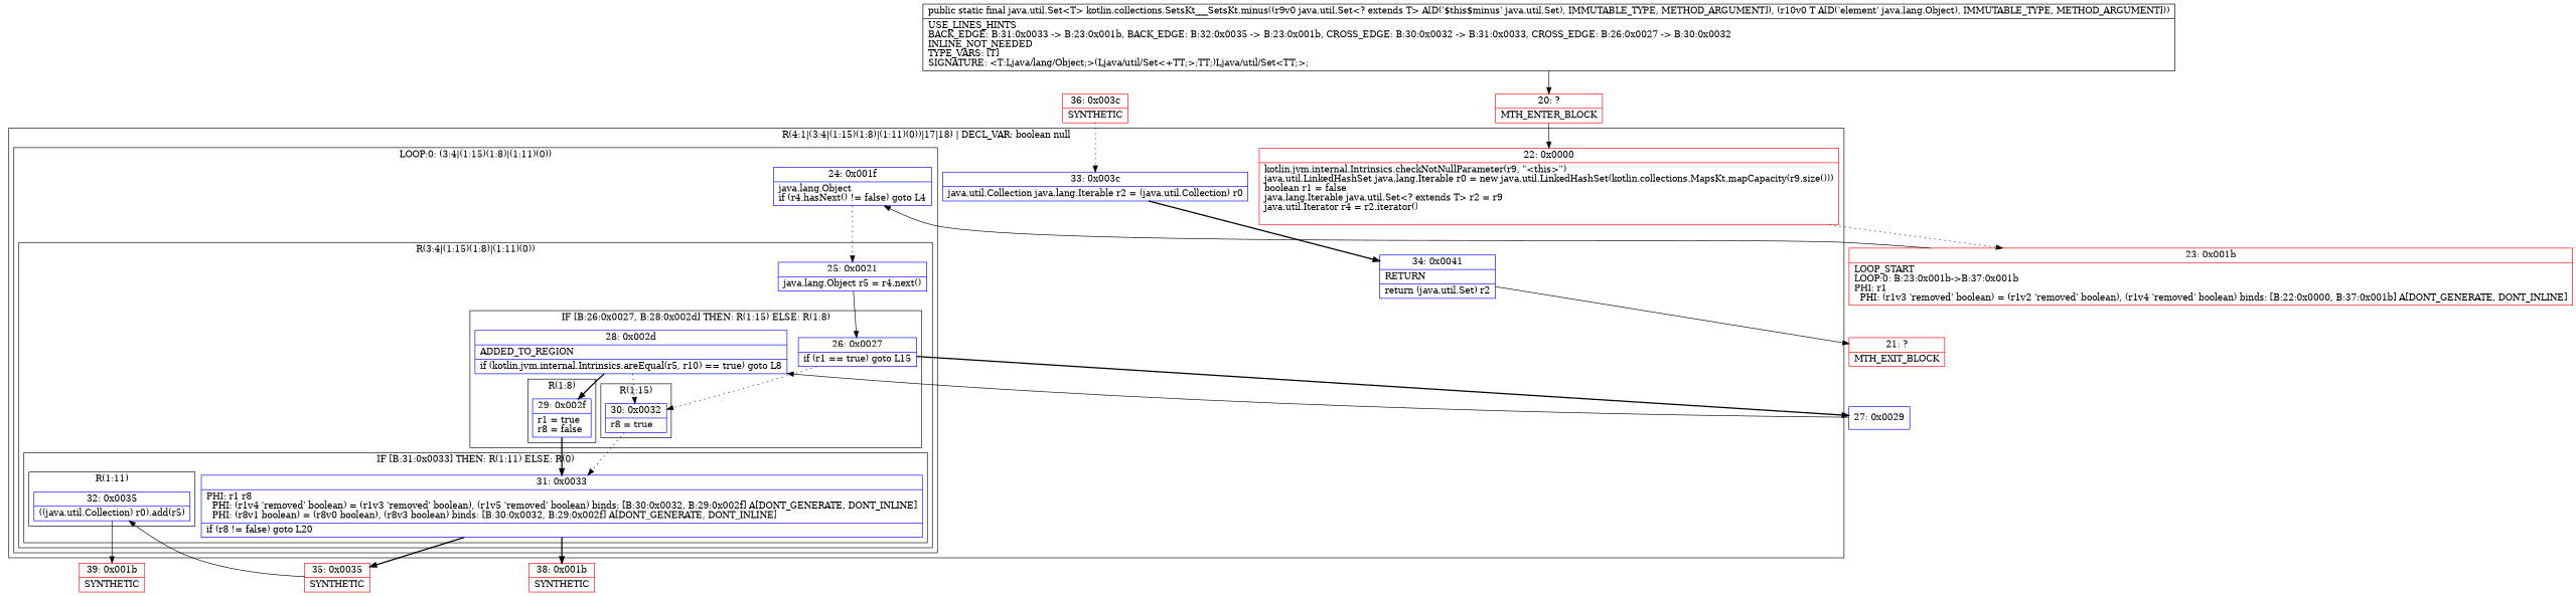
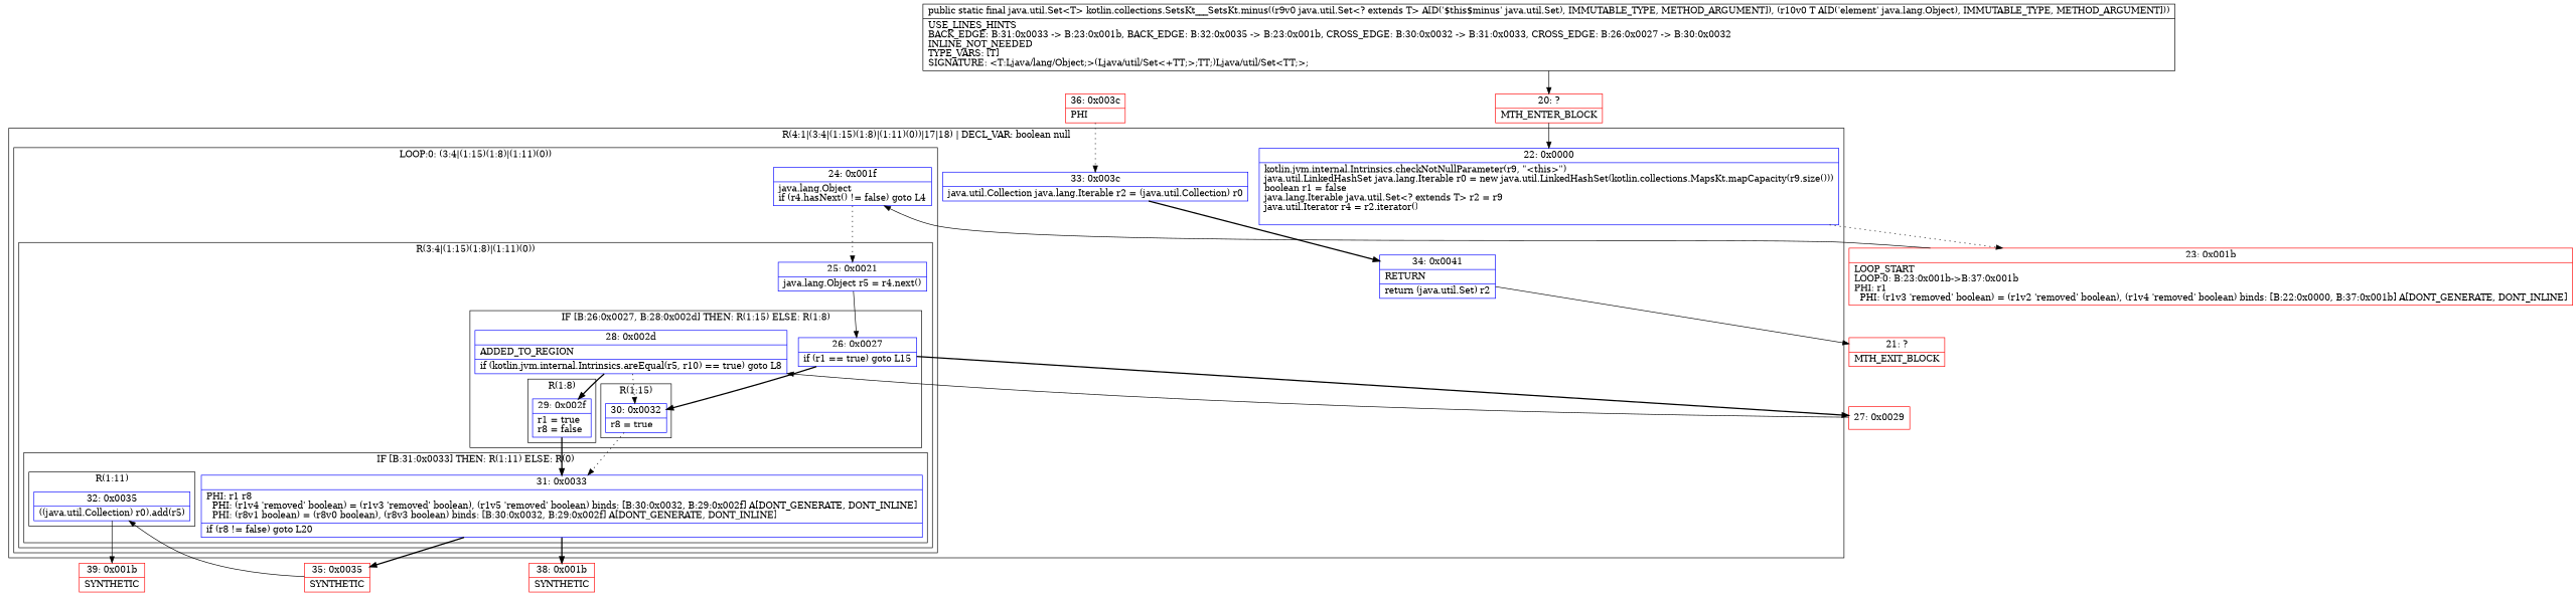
  digraph {
    node [color=blue shape=record]
    edge [style=solid]
    n1 [label="{30\:\ 0x0032|r8 = true\l}"]
    n2 [label="{29\:\ 0x002f|r1 = true\lr8 = false\l}"]
    n3 [label="{26\:\ 0x0027|if (r1 == true) goto L15\l}"]
    n4 [label="{28\:\ 0x002d|ADDED_TO_REGION\l|if (kotlin.jvm.internal.Intrinsics.areEqual(r5, r10) == true) goto L8\l}"]
    n5 [label="{32\:\ 0x0035|((java.util.Collection) r0).add(r5)\l}"]
    n6 [label="{31\:\ 0x0033|PHI: r1 r8 \l  PHI: (r1v4 'removed' boolean) = (r1v3 'removed' boolean), (r1v5 'removed' boolean) binds: [B:30:0x0032, B:29:0x002f] A[DONT_GENERATE, DONT_INLINE]\l  PHI: (r8v1 boolean) = (r8v0 boolean), (r8v3 boolean) binds: [B:30:0x0032, B:29:0x002f] A[DONT_GENERATE, DONT_INLINE]\l|if (r8 != false) goto L20\l}"]
    n7 [label="{25\:\ 0x0021|java.lang.Object r5 = r4.next()\l}"]
    n8 [label="{24\:\ 0x001f|java.lang.Object \lif (r4.hasNext() != false) goto L4\l}"]
-   n9 [color=red label="{22\:\ 0x0000|kotlin.jvm.internal.Intrinsics.checkNotNullParameter(r9, \"\<this\>\")\ljava.util.LinkedHashSet java.lang.Iterable r0 = new java.util.LinkedHashSet(kotlin.collections.MapsKt.mapCapacity(r9.size()))\lboolean r1 = false\ljava.lang.Iterable java.util.Set\<? extends T\> r2 = r9\ljava.util.Iterator r4 = r2.iterator()\l\l}"]
+   n9 [label="{22\:\ 0x0000|kotlin.jvm.internal.Intrinsics.checkNotNullParameter(r9, \"\<this\>\")\ljava.util.LinkedHashSet java.lang.Iterable r0 = new java.util.LinkedHashSet(kotlin.collections.MapsKt.mapCapacity(r9.size()))\lboolean r1 = false\ljava.lang.Iterable java.util.Set\<? extends T\> r2 = r9\ljava.util.Iterator r4 = r2.iterator()\l\l}"]
    n10 [label="{33\:\ 0x003c|java.util.Collection java.lang.Iterable r2 = (java.util.Collection) r0\l}"]
    n11 [label="{34\:\ 0x0041|RETURN\l|return (java.util.Set) r2\l}"]
-   n12 [label="{27\:\ 0x0029}"]
+   n12 [color=red label="{27\:\ 0x0029}"]
    n13 [color=red label="{39\:\ 0x001b|SYNTHETIC\l}"]
    n14 [color=red label="{35\:\ 0x0035|SYNTHETIC\l}"]
    n15 [color=red label="{38\:\ 0x001b|SYNTHETIC\l}"]
    n16 [color=red label="{23\:\ 0x001b|LOOP_START\lLOOP:0: B:23:0x001b\-\>B:37:0x001b\lPHI: r1 \l  PHI: (r1v3 'removed' boolean) = (r1v2 'removed' boolean), (r1v4 'removed' boolean) binds: [B:22:0x0000, B:37:0x001b] A[DONT_GENERATE, DONT_INLINE]\l}"]
    n17 [color=red label="{21\:\ ?|MTH_EXIT_BLOCK\l}"]
-   n18 [color=red label="{36\:\ 0x003c|SYNTHETIC\l}"]
+   n18 [color=red label="{36\:\ 0x003c|PHI\l}"]
    n19 [color=red label="{20\:\ ?|MTH_ENTER_BLOCK\l}"]
    n20 [label="{public static final java.util.Set\<T\> kotlin.collections.SetsKt___SetsKt.minus((r9v0 java.util.Set\<? extends T\> A[D('$this$minus' java.util.Set), IMMUTABLE_TYPE, METHOD_ARGUMENT]), (r10v0 T A[D('element' java.lang.Object), IMMUTABLE_TYPE, METHOD_ARGUMENT]))  | USE_LINES_HINTS\lBACK_EDGE: B:31:0x0033 \-\> B:23:0x001b, BACK_EDGE: B:32:0x0035 \-\> B:23:0x001b, CROSS_EDGE: B:30:0x0032 \-\> B:31:0x0033, CROSS_EDGE: B:26:0x0027 \-\> B:30:0x0032\lINLINE_NOT_NEEDED\lTYPE_VARS: [T]\lSIGNATURE: \<T:Ljava\/lang\/Object;\>(Ljava\/util\/Set\<+TT;\>;TT;)Ljava\/util\/Set\<TT;\>;\l}" color=""]
    subgraph cluster_1 {
      label="R(4:1|(3:4|(1:15)(1:8)|(1:11)(0))|17|18) | DECL_VAR: boolean null\l"
      n9
      n10
      n11
      subgraph cluster_2 {
        label="LOOP:0: (3:4|(1:15)(1:8)|(1:11)(0))"
        n8
        subgraph cluster_3 {
          label="R(3:4|(1:15)(1:8)|(1:11)(0))"
          n7
          subgraph cluster_4 {
            label="IF [B:26:0x0027, B:28:0x002d] THEN: R(1:15) ELSE: R(1:8)"
            n3
            n4
            subgraph cluster_5 {
              label="R(1:15)"
              n1
            }
            subgraph cluster_6 {
              label="R(1:8)"
              n2
            }
          }
          subgraph cluster_7 {
            label="IF [B:31:0x0033] THEN: R(1:11) ELSE: R(0)"
            n6
            subgraph cluster_8 {
              label="R(1:11)"
              n5
            }
            subgraph cluster_9 {
              label="R(0)"
            }
          }
        }
      }
    }
    n1 -> n6 [style=dotted]
    n2 -> n6 [style=bold]
-   n3 -> n1 [style=dotted]
+   n3 -> n1 [style=bold]
    n3 -> n12 [style=bold]
    n4 -> n1 [style=dotted]
    n4 -> n2 [style=bold]
    n5 -> n13
    n6 -> n14 [style=bold]
    n6 -> n15 [style=bold]
    n7 -> n3
    n8 -> n7 [style=dotted]
    n9 -> n16 [style=dotted]
    n10 -> n11 [style=bold]
    n11 -> n17
    n12 -> n4
    n14 -> n5
    n16 -> n8
    n18 -> n10 [style=dotted]
    n19 -> n9
    n20 -> n19
  }
